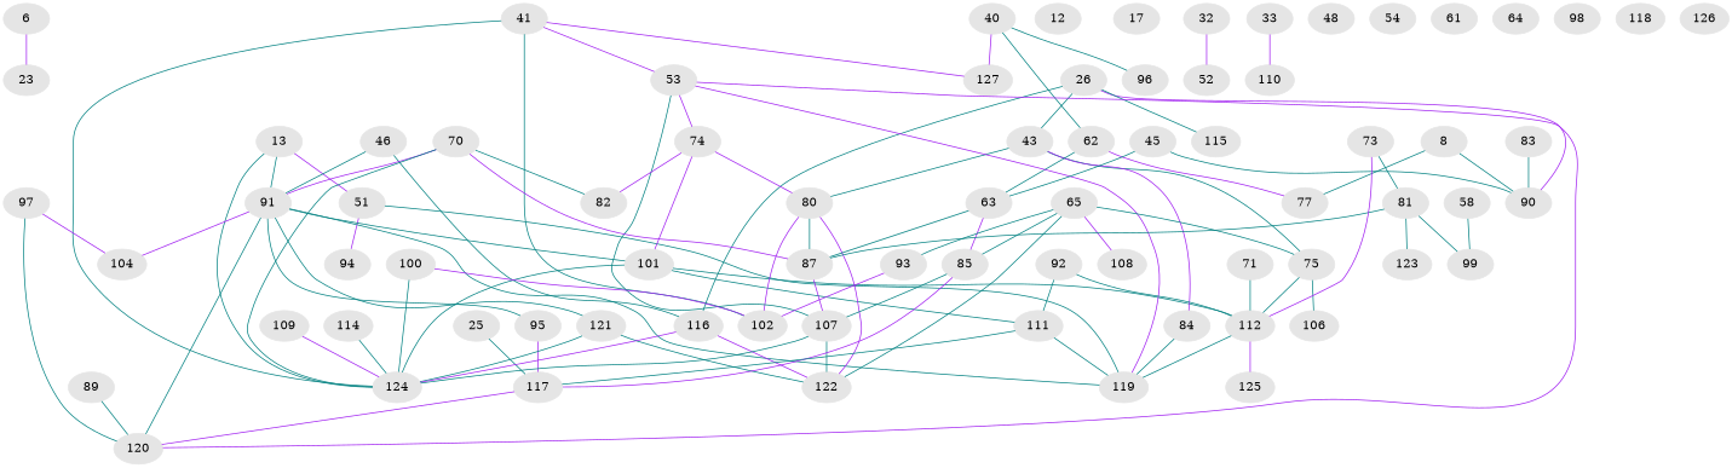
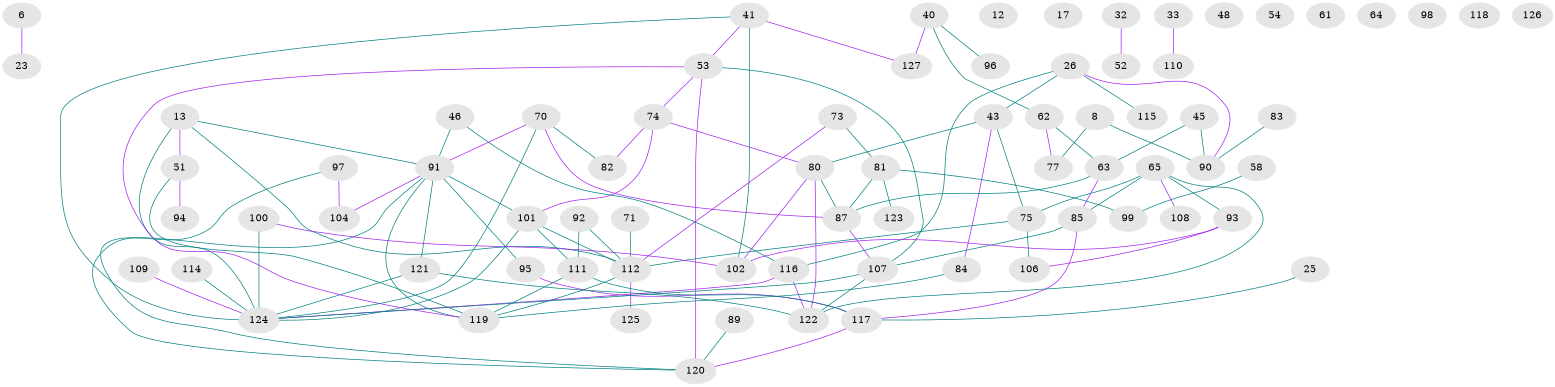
  graph {
    node [color=gray90 style=filled]
    edge [color=teal]
    6
    23
    8
    77
    90
    12
    51 [super="+14"]
    94
    119 [super="+20+28+31+47+42"]
    13
    91 [super="+7+3"]
    112 [super="+56+66+72+103"]
    124 [super="+50+76+60+86"]
    120 [super="+57"]
    101 [super="+16+88"]
    95
    104
    121 [super="+59"]
    125
    17
    117 [super="+68"]
    25
    26 [super="+5"]
    43
    115
    116
    75
    80 [super="+49"]
    84
    122 [super="+29"]
    32
    52
    33
    110
    40
    62
    96
    127 [super="+4+113"]
    63
    41 [super="+39+18"]
    53 [super="+24+35"]
    102 [super="+78"]
    74 [super="+10+19"]
    107
    106 [super="+105"]
    87 [super="+55"]
    45
    85
    46
    48
    82
    54
    58
    99
    61
    100 [super="+79"]
    64
    65 [super="+22+37+34"]
    93
    108
    70 [super="+30"]
    71
    81 [super="+44"]
    123
    73
    111
    83
    89
    92
    97
    98
    109
    114
    118
    126
    6 -- 23 [color=purple]
    8 -- 77
    8 -- 90
    51 -- 94 [color=purple]
    51 -- 119
    13 -- 51 [color=purple weight=2]
    13 -- 91
+   13 -- 112
    13 -- 124
    91 -- 119
    91 -- 120
    91 -- 101 [weight=2]
    91 -- 95
    91 -- 104 [color=purple]
    91 -- 121
    112 -- 119
    112 -- 125 [color=purple]
    101 -- 112 [weight=2]
    101 -- 124
    101 -- 111
    95 -- 117 [color=purple]
    121 -- 124
    121 -- 122
    117 -- 120 [color=purple]
    25 -- 117
    26 -- 90 [color=purple]
    26 -- 43
    26 -- 115
    26 -- 116
    43 -- 75
    43 -- 80
    43 -- 84 [color=purple]
    116 -- 124 [color=purple]
    116 -- 122 [color=purple]
    75 -- 112
    75 -- 106
    80 -- 122 [color=purple]
    80 -- 102 [color=purple]
    80 -- 87
    84 -- 119
    32 -- 52 [color=purple]
    33 -- 110 [color=purple]
    40 -- 62
    40 -- 96
    40 -- 127 [color=purple weight=2]
    62 -- 77 [color=purple]
    62 -- 63
    63 -- 87
    63 -- 85 [color=purple]
    41 -- 124
    41 -- 127 [color=purple]
    41 -- 53 [color=purple]
    41 -- 102 [weight=2]
    53 -- 119 [color=purple]
    53 -- 120 [color=purple]
    53 -- 74 [color=purple]
    53 -- 107 [weight=2]
    74 -- 101 [color=purple]
    74 -- 80 [color=purple]
    74 -- 82 [color=purple]
    107 -- 124
    107 -- 122
    87 -- 107 [color=purple]
    45 -- 90
    45 -- 63
    85 -- 117 [color=purple]
    85 -- 107
    46 -- 91
    46 -- 116
    58 -- 99
    100 -- 124 [weight=3]
    100 -- 102 [color=purple]
    65 -- 75 [weight=2]
    65 -- 122
    65 -- 85
    65 -- 93
    65 -- 108 [color=purple]
    93 -- 102 [color=purple]
+   93 -- 106 [color=purple]
    70 -- 91 [color=purple]
    70 -- 124
    70 -- 87 [color=purple]
    70 -- 82
    71 -- 112
    81 -- 87
    81 -- 99
    81 -- 123
    73 -- 112 [color=purple]
    73 -- 81
    111 -- 119
    111 -- 117
    83 -- 90
    89 -- 120
    92 -- 112
    92 -- 111
    97 -- 120
    97 -- 104 [color=purple]
    109 -- 124 [color=purple]
    114 -- 124
  }
